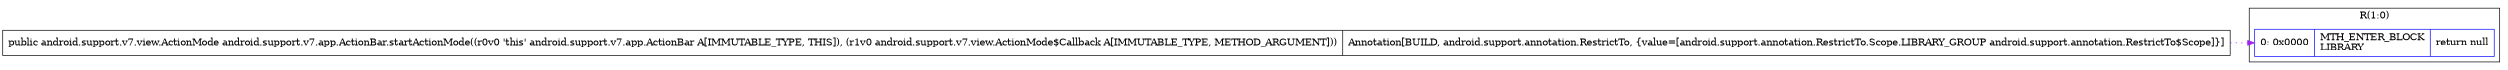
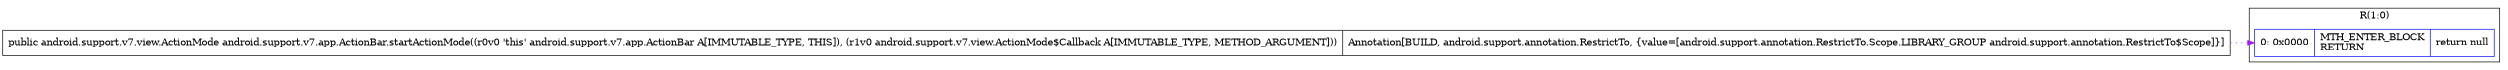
  digraph {
    rankdir=LR
    node [shape=record]
-   n1 [color=blue label="{0\:\ 0x0000|MTH_ENTER_BLOCK\lLIBRARY\l|return null\l}"]
+   n1 [color=blue label="{0\:\ 0x0000|MTH_ENTER_BLOCK\lRETURN\l|return null\l}"]
    n2 [label="{public android.support.v7.view.ActionMode android.support.v7.app.ActionBar.startActionMode((r0v0 'this' android.support.v7.app.ActionBar A[IMMUTABLE_TYPE, THIS]), (r1v0 android.support.v7.view.ActionMode$Callback A[IMMUTABLE_TYPE, METHOD_ARGUMENT]))  | Annotation[BUILD, android.support.annotation.RestrictTo, \{value=[android.support.annotation.RestrictTo.Scope.LIBRARY_GROUP android.support.annotation.RestrictTo$Scope]\}]\l}"]
    subgraph cluster_1 {
      label="R(1:0)"
      n1
    }
    n2 -> n1 [color=purple style=dotted]
  }
